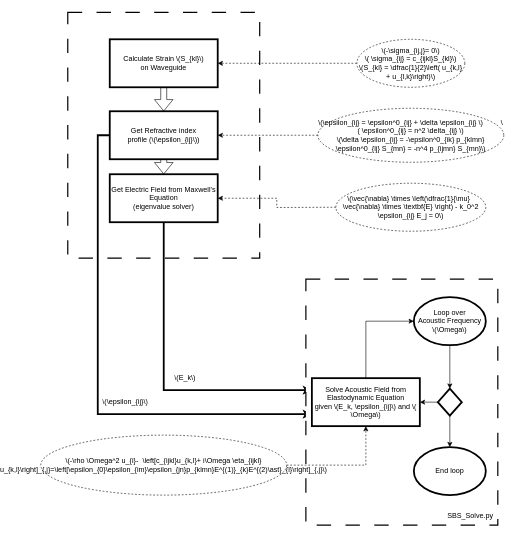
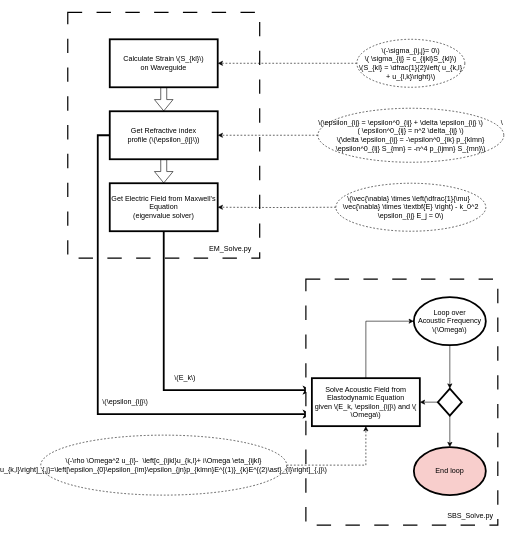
  <mxCell id="0" />
  <mxCell id="1" parent="0" />
  <mxCell id="2" value="" style="rounded=0;whiteSpace=wrap;html=1;dashed=1;dashPattern=12 12;strokeWidth=2;" vertex="1" parent="1"><mxGeometry x="65" y="20" width="320" height="410" as="geometry" /></mxCell>
  <mxCell id="3" value="&lt;div&gt;Calculate Strain \(S_{kl}\)&lt;/div&gt;&lt;div&gt;on Waveguide&lt;/div&gt;" style="rounded=0;whiteSpace=wrap;html=1;strokeWidth=3;" parent="1" vertex="1"><mxGeometry x="135" y="65" width="180" height="80" as="geometry" /></mxCell>
  <mxCell id="4" style="edgeStyle=orthogonalEdgeStyle;rounded=0;orthogonalLoop=1;jettySize=auto;html=1;exitX=0;exitY=0.5;exitDx=0;exitDy=0;entryX=0;entryY=0.75;entryDx=0;entryDy=0;strokeWidth=3;fontColor=light-dark(#121212,#FFFFFF);" edge="1" parent="1" source="5" target="20"><mxGeometry relative="1" as="geometry" /></mxCell>
  <mxCell id="5" value="&lt;div&gt;Get Refractive index &lt;br&gt;&lt;/div&gt;&lt;div&gt;profile (\(\epsilon_{ij}\))&lt;/div&gt;" style="rounded=0;whiteSpace=wrap;html=1;strokeWidth=3;" vertex="1" parent="1"><mxGeometry x="135" y="185" width="180" height="80" as="geometry" /></mxCell>
  <mxCell id="6" style="edgeStyle=orthogonalEdgeStyle;rounded=0;orthogonalLoop=1;jettySize=auto;html=1;exitX=0.5;exitY=1;exitDx=0;exitDy=0;entryX=0;entryY=0.25;entryDx=0;entryDy=0;strokeWidth=3;fontColor=light-dark(#121212,#FFFFFF);" edge="1" parent="1" source="7" target="20"><mxGeometry relative="1" as="geometry" /></mxCell>
- <mxCell id="7" value="&lt;div&gt;Get Electric Field from Maxwell's Equation&lt;/div&gt;&lt;div&gt;(eigenvalue solver)&lt;/div&gt;" style="rounded=0;whiteSpace=wrap;html=1;strokeWidth=3;" vertex="1" parent="1"><mxGeometry x="135" y="290" width="180" height="80" as="geometry" /></mxCell>
+ <mxCell id="7" value="&lt;div&gt;Get Electric Field from Maxwell's Equation&lt;/div&gt;&lt;div&gt;(eigenvalue solver)&lt;/div&gt;" style="rounded=0;whiteSpace=wrap;html=1;strokeWidth=3;" vertex="1" parent="1"><mxGeometry x="135" y="305" width="180" height="80" as="geometry" /></mxCell>
+ <mxCell id="8" value="EM_Solve.py" style="text;align=left;verticalAlign=middle;spacingLeft=4;spacingRight=4;overflow=hidden;points=[[0,0.5],[1,0.5]];portConstraint=eastwest;rotatable=0;whiteSpace=wrap;html=1;" vertex="1" parent="1"><mxGeometry x="295" y="400" width="90" height="30" as="geometry" /></mxCell>
  <mxCell id="9" value="" style="shape=flexArrow;endArrow=classic;html=1;rounded=0;entryX=0.5;entryY=0;entryDx=0;entryDy=0;exitX=0.5;exitY=1;exitDx=0;exitDy=0;fontColor=light-dark(#121212,#FFFFFF);" edge="1" parent="1" source="5" target="7"><mxGeometry width="50" height="50" relative="1" as="geometry"><mxPoint x="355" y="425" as="sourcePoint" /><mxPoint x="405" y="375" as="targetPoint" /></mxGeometry></mxCell>
  <mxCell id="10" value="" style="shape=flexArrow;endArrow=classic;html=1;rounded=0;exitX=0.5;exitY=1;exitDx=0;exitDy=0;entryX=0.5;entryY=0;entryDx=0;entryDy=0;fontColor=light-dark(#121212,#FFFFFF);" edge="1" parent="1" source="3" target="5"><mxGeometry width="50" height="50" relative="1" as="geometry"><mxPoint x="355" y="425" as="sourcePoint" /><mxPoint x="405" y="375" as="targetPoint" /></mxGeometry></mxCell>
  <mxCell id="11" value="" style="rounded=0;whiteSpace=wrap;html=1;dashed=1;dashPattern=12 12;strokeWidth=2;" vertex="1" parent="1"><mxGeometry x="462" y="465" width="320" height="410" as="geometry" /></mxCell>
  <mxCell id="12" value="SBS_Solve.py" style="text;align=left;verticalAlign=middle;spacingLeft=4;spacingRight=4;overflow=hidden;points=[[0,0.5],[1,0.5]];portConstraint=eastwest;rotatable=0;whiteSpace=wrap;html=1;" vertex="1" parent="1"><mxGeometry x="692" y="845" width="89" height="30" as="geometry" /></mxCell>
  <mxCell id="13" value="&lt;div&gt;Loop over&lt;/div&gt;&lt;div&gt;Acoustic Frequency&lt;/div&gt;&lt;div&gt;\(\Omega\)&lt;/div&gt;" style="ellipse;whiteSpace=wrap;html=1;strokeWidth=3;" vertex="1" parent="1"><mxGeometry x="642" y="495" width="120" height="80" as="geometry" /></mxCell>
- <mxCell id="14" value="End loop" style="ellipse;whiteSpace=wrap;html=1;strokeWidth=3;" vertex="1" parent="1"><mxGeometry x="642" y="745" width="120" height="80" as="geometry" /></mxCell>
+ <mxCell id="14" value="End loop" style="ellipse;whiteSpace=wrap;html=1;strokeWidth=3;fillColor=#f8cecc;" vertex="1" parent="1"><mxGeometry x="642" y="745" width="120" height="80" as="geometry" /></mxCell>
  <mxCell id="15" style="edgeStyle=orthogonalEdgeStyle;rounded=0;orthogonalLoop=1;jettySize=auto;html=1;exitX=0;exitY=0.5;exitDx=0;exitDy=0;entryX=1;entryY=0.5;entryDx=0;entryDy=0;fontColor=light-dark(#121212,#FFFFFF);" edge="1" parent="1" source="16" target="20"><mxGeometry relative="1" as="geometry" /></mxCell>
  <mxCell id="16" value="" style="rhombus;whiteSpace=wrap;html=1;strokeWidth=3;" vertex="1" parent="1"><mxGeometry x="682" y="647.5" width="40" height="45" as="geometry" /></mxCell>
  <mxCell id="17" value="" style="endArrow=classic;html=1;rounded=0;exitX=0.5;exitY=1;exitDx=0;exitDy=0;entryX=0.5;entryY=0;entryDx=0;entryDy=0;fontColor=light-dark(#121212,#FFFFFF);" edge="1" parent="1" source="13" target="16"><mxGeometry width="50" height="50" relative="1" as="geometry"><mxPoint x="752" y="545" as="sourcePoint" /><mxPoint x="802" y="495" as="targetPoint" /></mxGeometry></mxCell>
  <mxCell id="18" value="" style="endArrow=classic;html=1;rounded=0;entryX=0.5;entryY=0;entryDx=0;entryDy=0;exitX=0.5;exitY=1;exitDx=0;exitDy=0;fontColor=light-dark(#121212,#FFFFFF);" edge="1" parent="1" source="16" target="14"><mxGeometry width="50" height="50" relative="1" as="geometry"><mxPoint x="552" y="585" as="sourcePoint" /><mxPoint x="552" y="658" as="targetPoint" /></mxGeometry></mxCell>
  <mxCell id="19" style="edgeStyle=orthogonalEdgeStyle;rounded=0;orthogonalLoop=1;jettySize=auto;html=1;exitX=0.5;exitY=0;exitDx=0;exitDy=0;entryX=0;entryY=0.5;entryDx=0;entryDy=0;fontColor=light-dark(#121212,#FFFFFF);" edge="1" parent="1" source="20" target="13"><mxGeometry relative="1" as="geometry" /></mxCell>
  <mxCell id="20" value="&lt;div&gt;Solve Acoustic Field from&lt;/div&gt;&lt;div&gt;Elastodynamic Equation&lt;/div&gt;&lt;div&gt;given \(E_k, \epsilon_{ij}\) and \( \Omega\)&lt;/div&gt;" style="rounded=0;whiteSpace=wrap;html=1;strokeWidth=3;" vertex="1" parent="1"><mxGeometry x="472" y="630" width="180" height="80" as="geometry" /></mxCell>
  <mxCell id="21" value="&lt;div&gt;\(E_k\)&lt;/div&gt;" style="text;align=left;verticalAlign=middle;spacingLeft=4;spacingRight=4;overflow=hidden;points=[[0,0.5],[1,0.5]];portConstraint=eastwest;rotatable=0;whiteSpace=wrap;html=1;" vertex="1" parent="1"><mxGeometry x="237" y="615" width="90" height="30" as="geometry" /></mxCell>
  <mxCell id="22" value="&lt;div&gt;\(\epsilon_{ij}\)&lt;/div&gt;" style="text;align=left;verticalAlign=middle;spacingLeft=4;spacingRight=4;overflow=hidden;points=[[0,0.5],[1,0.5]];portConstraint=eastwest;rotatable=0;whiteSpace=wrap;html=1;" vertex="1" parent="1"><mxGeometry x="117" y="655" width="90" height="30" as="geometry" /></mxCell>
  <mxCell id="23" style="edgeStyle=orthogonalEdgeStyle;rounded=0;orthogonalLoop=1;jettySize=auto;html=1;exitX=0;exitY=0.5;exitDx=0;exitDy=0;dashed=1;fontColor=light-dark(#121212,#FFFFFF);" edge="1" parent="1" source="24" target="3"><mxGeometry relative="1" as="geometry" /></mxCell>
  <mxCell id="24" value="&lt;div&gt;\(-\sigma_{ij,j}= 0\)&lt;/div&gt;&lt;div&gt;\( \sigma_{ij} = c_{ijkl}S_{kl}\)&lt;/div&gt;&lt;div&gt;\(S_{kl} = \dfrac{1}{2}\left( u_{k,l} + u_{l,k}\right)\)&lt;/div&gt;" style="ellipse;whiteSpace=wrap;html=1;dashed=1;" vertex="1" parent="1"><mxGeometry x="547" y="65" width="180" height="80" as="geometry" /></mxCell>
  <mxCell id="25" value="&lt;div&gt;\(\epsilon_{ij} = \epsilon^0_{ij} + \delta \epsilon_{ij} \) &amp;nbsp;&amp;nbsp; &amp;nbsp; &amp;nbsp;&amp;nbsp; \( \epsilon^0_{ij} = n^2 \delta_{ij} \)&lt;div&gt;\(\delta \epsilon_{ij} = -\epsilon^0_{ik} p_{klmn} \epsilon^0_{lj} S_{mn} = -n^4 p_{ijmn} S_{mn}\)&lt;/div&gt;&lt;/div&gt;" style="ellipse;whiteSpace=wrap;html=1;dashed=1;" vertex="1" parent="1"><mxGeometry x="482" y="180" width="310" height="90" as="geometry" /></mxCell>
  <mxCell id="26" style="edgeStyle=orthogonalEdgeStyle;rounded=0;orthogonalLoop=1;jettySize=auto;html=1;exitX=0;exitY=0.5;exitDx=0;exitDy=0;dashed=1;entryX=1;entryY=0.5;entryDx=0;entryDy=0;fontColor=light-dark(#121212,#FFFFFF);" edge="1" parent="1" source="25" target="5"><mxGeometry relative="1" as="geometry"><mxPoint x="557" y="115" as="sourcePoint" /><mxPoint x="367" y="115" as="targetPoint" /></mxGeometry></mxCell>
  <mxCell id="27" value="\(\vec{\nabla} \times \left(\dfrac{1}{\mu}&amp;nbsp;&amp;nbsp; \vec{\nabla} \times \textbf{E} \right) - k_0^2 \epsilon_{ij} E_j = 0\)" style="ellipse;whiteSpace=wrap;html=1;dashed=1;" vertex="1" parent="1"><mxGeometry x="512" y="305" width="250" height="80" as="geometry" /></mxCell>
  <mxCell id="28" style="edgeStyle=orthogonalEdgeStyle;rounded=0;orthogonalLoop=1;jettySize=auto;html=1;exitX=0;exitY=0.5;exitDx=0;exitDy=0;dashed=1;entryX=1;entryY=0.5;entryDx=0;entryDy=0;fontColor=light-dark(#121212,#FFFFFF);" edge="1" parent="1" target="7"><mxGeometry relative="1" as="geometry"><mxPoint x="512" y="345" as="sourcePoint" /><mxPoint x="387" y="345" as="targetPoint" /></mxGeometry></mxCell>
  <mxCell id="29" style="edgeStyle=orthogonalEdgeStyle;rounded=0;orthogonalLoop=1;jettySize=auto;html=1;exitX=1;exitY=0.5;exitDx=0;exitDy=0;entryX=0.5;entryY=1;entryDx=0;entryDy=0;dashed=1;fontColor=light-dark(#121212,#FFFFFF);" edge="1" parent="1" source="30" target="20"><mxGeometry relative="1" as="geometry" /></mxCell>
  <mxCell id="30" value="\(-\rho \Omega^2 u_{i}-&amp;nbsp; \left[c_{ijkl}u_{k,l}+ i\Omega \eta_{ijkl} u_{k,l}\right]_{,j}=\left[\epsilon_{0}\epsilon_{im}\epsilon_{jn}p_{klmn}E^{(1)}_{k}E^{(2)\ast}_{l}\right]_{,j}\)" style="ellipse;whiteSpace=wrap;html=1;dashed=1;" vertex="1" parent="1"><mxGeometry x="20" y="725" width="410" height="100" as="geometry" /></mxCell>
